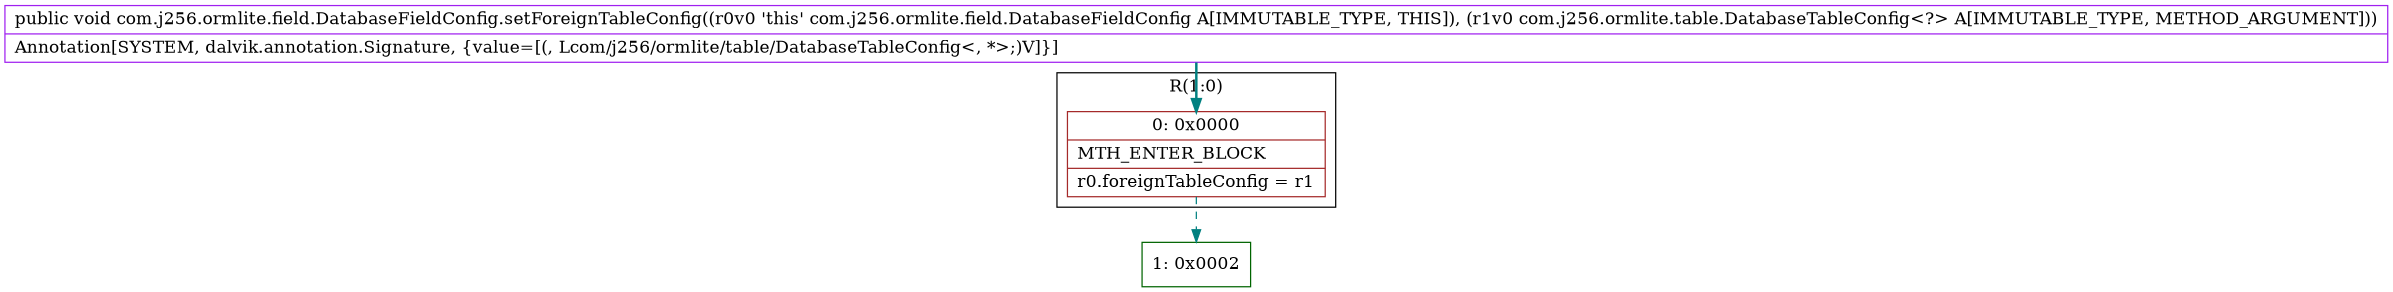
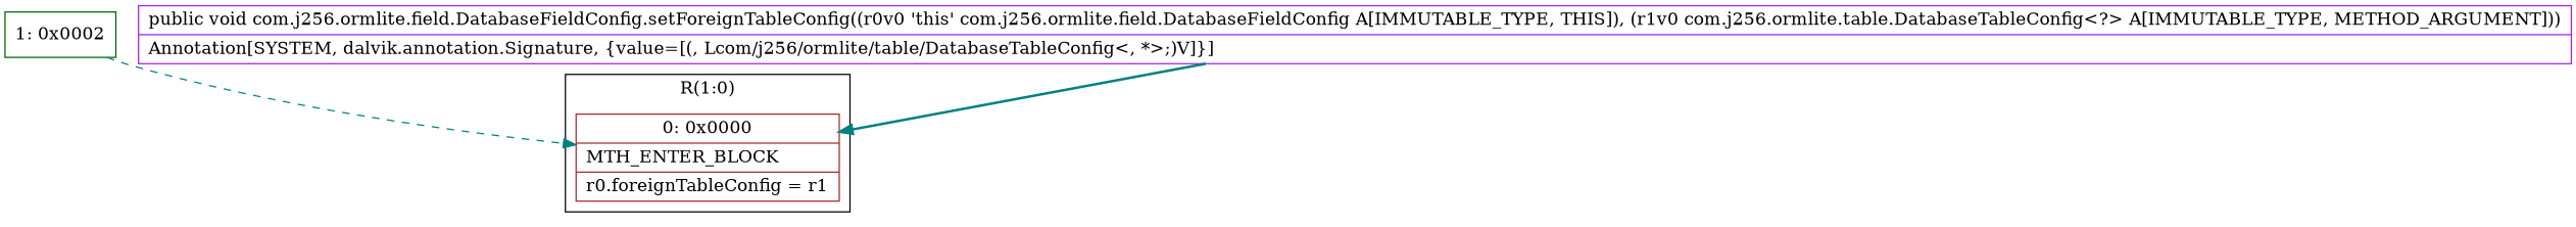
  digraph {
    node [shape=record]
    edge [color=teal]
    n1 [color=brown label="{0\:\ 0x0000|MTH_ENTER_BLOCK\l|r0.foreignTableConfig = r1\l}"]
    n2 [color=darkgreen label="{1\:\ 0x0002}"]
    n3 [label="{public void com.j256.ormlite.field.DatabaseFieldConfig.setForeignTableConfig((r0v0 'this' com.j256.ormlite.field.DatabaseFieldConfig A[IMMUTABLE_TYPE, THIS]), (r1v0 com.j256.ormlite.table.DatabaseTableConfig\<?\> A[IMMUTABLE_TYPE, METHOD_ARGUMENT]))  | Annotation[SYSTEM, dalvik.annotation.Signature, \{value=[(, Lcom\/j256\/ormlite\/table\/DatabaseTableConfig\<, *\>;)V]\}]\l}" color=purple]
    subgraph cluster_1 {
      label="R(1:0)"
      n1
    }
-   n1 -> n2 [style=dashed]
+   n2 -> n1 [style=dashed]
    n3 -> n1 [style=bold]
  }
